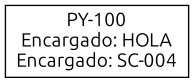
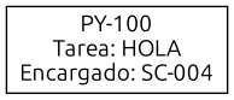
  digraph {
    fontname=Ubuntu
-   n1 [label="PY-100\nEncargado: HOLA\nEncargado: SC-004" shape=box fontname=Ubuntu]
+   n1 [label="PY-100\nTarea: HOLA\nEncargado: SC-004" shape=box fontname=Ubuntu]
  }
